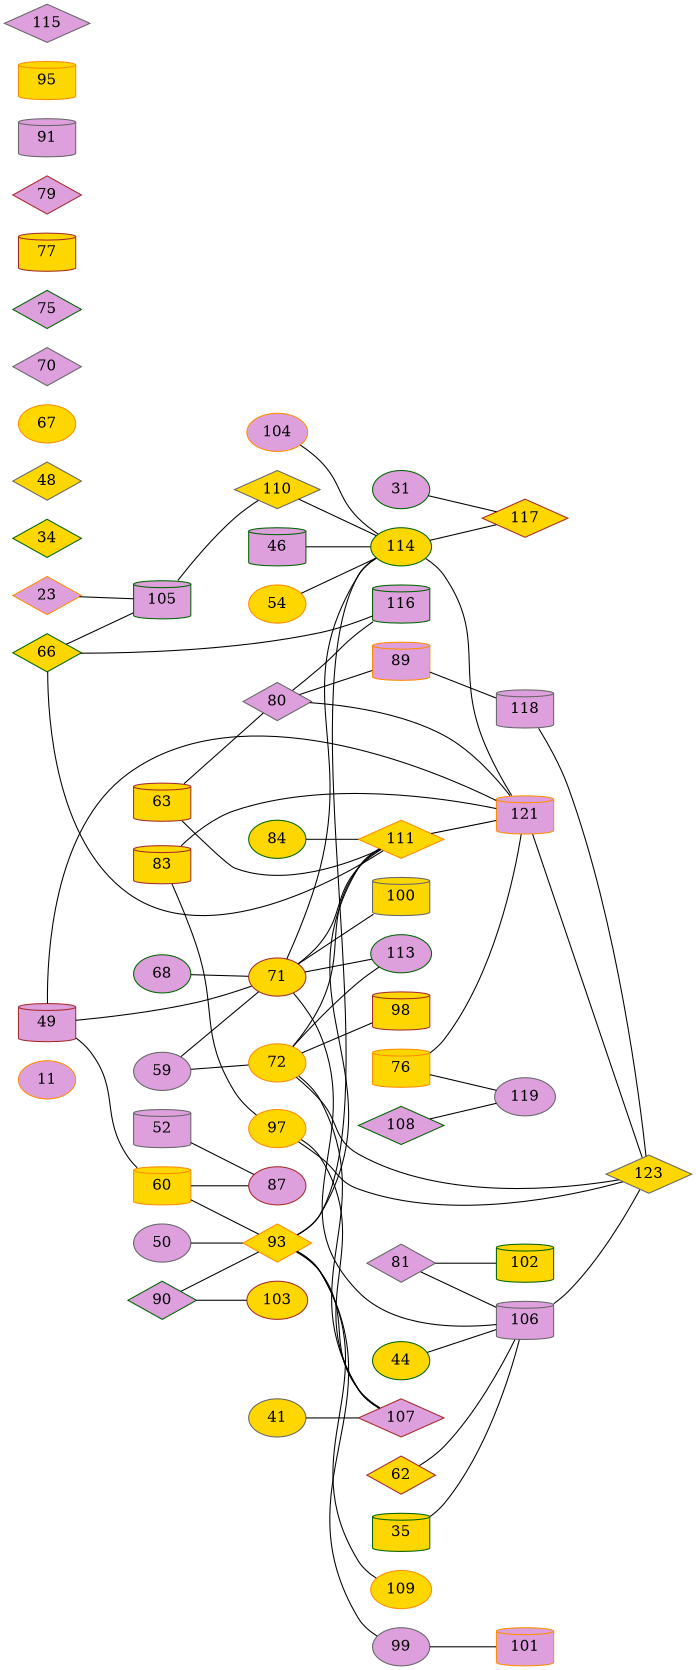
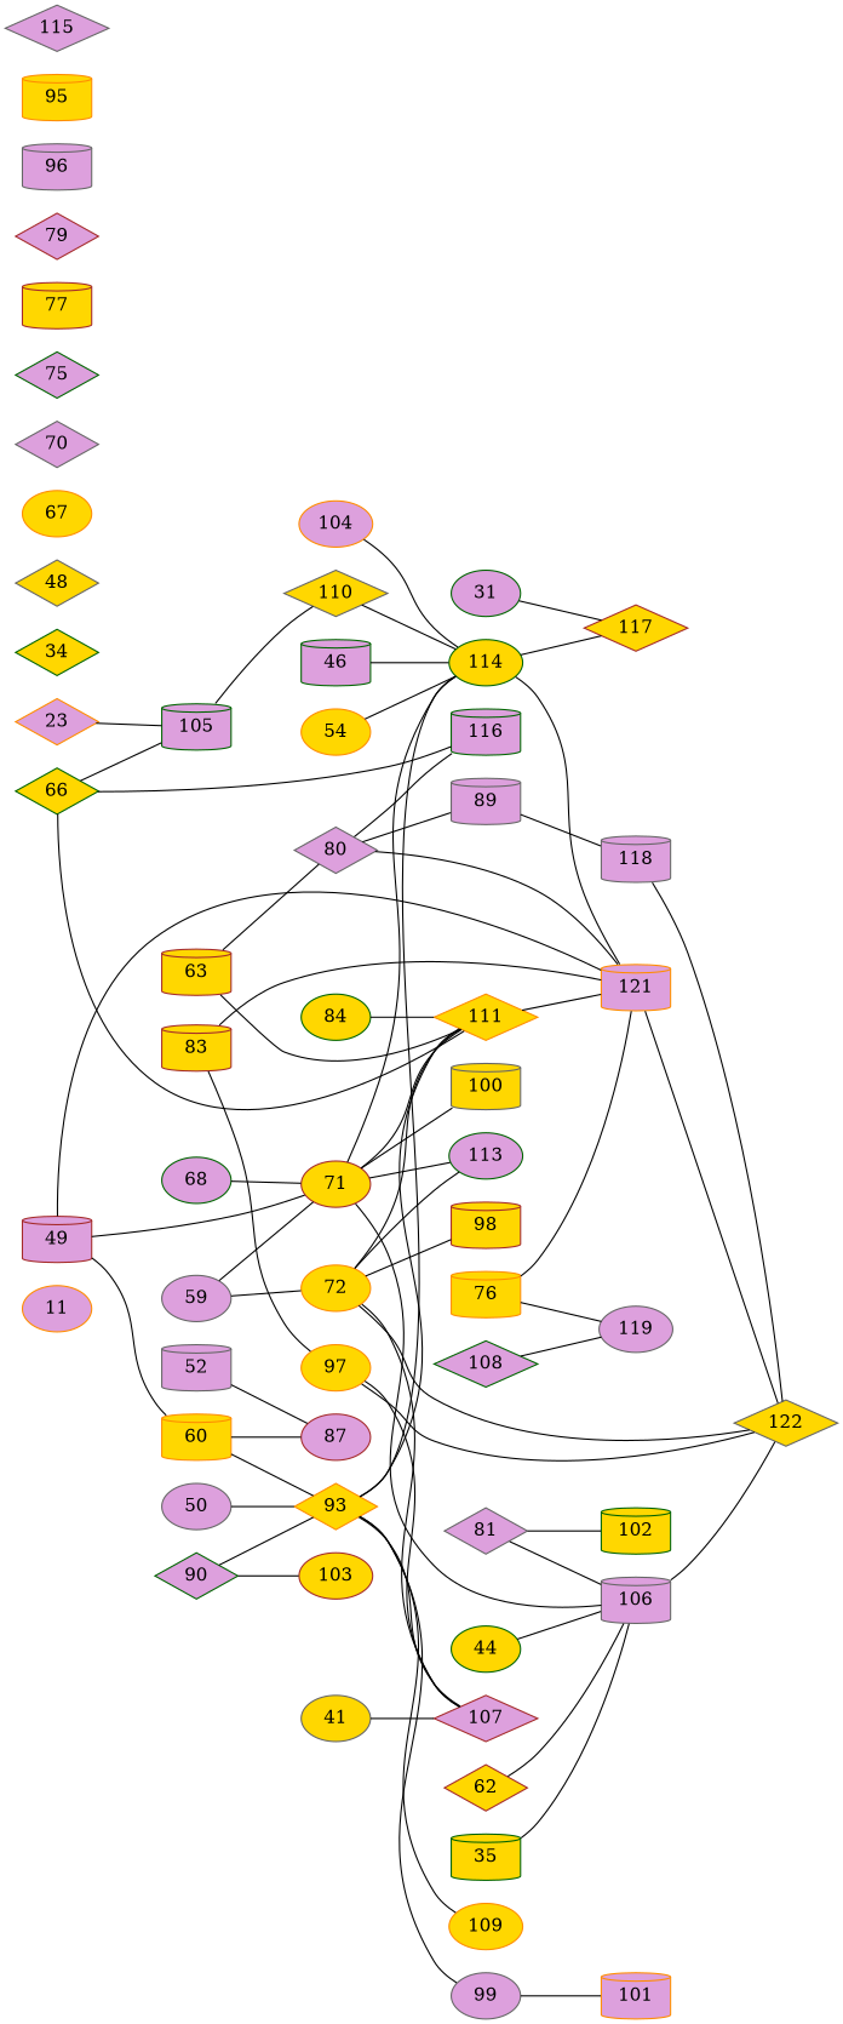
  graph {
    rankdir=LR
    node [color=gray40 fillcolor=plum shape=ellipse style=filled]
    11 [color=darkorange]
    105 [color=darkgreen shape=cylinder super="+21"]
    110 [fillcolor=gold shape=diamond super="+47"]
    23 [color=darkorange shape=diamond]
    31 [color=darkgreen super="+19"]
    117 [color=brown fillcolor=gold shape=diamond]
-   122 [fillcolor=gold shape=diamond super="+88+82" label=123]
+   122 [fillcolor=gold shape=diamond super="+88+82"]
    34 [color=darkgreen fillcolor=gold shape=diamond]
    106 [shape=cylinder super="+96"]
    35 [color=darkgreen fillcolor=gold shape=cylinder]
    107 [color=brown shape=diamond super="+92"]
    41 [fillcolor=gold]
    44 [color=darkgreen fillcolor=gold]
    114 [color=darkgreen fillcolor=gold super="+29+1+112"]
    121 [color=darkorange shape=cylinder super="+20+120"]
    46 [color=darkgreen shape=cylinder]
    48 [fillcolor=gold shape=diamond]
    49 [color=brown shape=cylinder super="+32"]
    60 [color=darkorange fillcolor=gold shape=cylinder super="+8"]
    71 [color=brown fillcolor=gold super="+22"]
    93 [color=darkorange fillcolor=gold shape=diamond super="+85"]
    87 [color=brown]
    111 [color=darkorange fillcolor=gold shape=diamond super="+6+78"]
    100 [fillcolor=gold shape=cylinder super="+58"]
    113 [color=darkgreen super="+24+94"]
    99 [super="+73"]
    109 [color=darkorange fillcolor=gold]
    50
    52 [shape=cylinder]
    54 [color=darkorange fillcolor=gold]
    59 [super="+51"]
    72 [color=darkorange fillcolor=gold super="+13+38+57+69"]
    98 [color=brown fillcolor=gold shape=cylinder]
    62 [color=brown fillcolor=gold shape=diamond]
    80 [shape=diamond super="+61"]
    116 [color=darkgreen shape=cylinder super="+36"]
-   89 [color=darkorange shape=cylinder super="+3+27"]
+   89 [shape=cylinder super="+3+27"]
    63 [color=brown fillcolor=gold shape=cylinder]
    66 [color=darkgreen fillcolor=gold shape=diamond]
    67 [color=darkorange fillcolor=gold super="+45"]
    68 [color=darkgreen super="+39"]
    70 [shape=diamond]
    75 [color=darkgreen shape=diamond]
    76 [color=darkorange fillcolor=gold shape=cylinder super="+74"]
    119
    77 [color=brown fillcolor=gold shape=cylinder]
    79 [color=brown shape=diamond]
    118 [shape=cylinder]
    81 [shape=diamond]
    102 [color=darkgreen fillcolor=gold shape=cylinder]
    83 [color=brown fillcolor=gold shape=cylinder]
    97 [color=darkorange fillcolor=gold]
    84 [color=darkgreen fillcolor=gold]
    90 [color=darkgreen shape=diamond super="+64+5"]
    103 [color=brown fillcolor=gold]
-   91 [shape=cylinder]
+   91 [shape=cylinder label=96]
    101 [color=darkorange shape=cylinder]
    95 [color=darkorange fillcolor=gold shape=cylinder]
    104 [color=darkorange]
    108 [color=darkgreen shape=diamond]
    115 [shape=diamond]
    105 -- 110
    110 -- 114
    23 -- 105
    31 -- 117
    106 -- 122 [weight=2]
    35 -- 106
    41 -- 107
    44 -- 106
    114 -- 117
    114 -- 121 [weight=2]
    121 -- 122 [weight=2]
    46 -- 114 [weight=2]
    49 -- 121
    49 -- 60
    49 -- 71
    60 -- 93 [weight=2]
    60 -- 87 [weight=2]
    71 -- 106
    71 -- 114 [weight=2]
    71 -- 111
    71 -- 100
    71 -- 113
    93 -- 107
    93 -- 114 [weight=3]
    93 -- 111
    93 -- 99
    93 -- 109
    111 -- 121 [weight=2]
    99 -- 101
    50 -- 93
    52 -- 87
    54 -- 114
    59 -- 71
    59 -- 72
    72 -- 122
    72 -- 107 [weight=2]
    72 -- 111 [weight=2]
    72 -- 113
    72 -- 98
    62 -- 106
    80 -- 121
    80 -- 116
    80 -- 89
    89 -- 118
    63 -- 111
    63 -- 80
    66 -- 105 [weight=2]
    66 -- 111
    66 -- 116
    68 -- 71
    76 -- 121
    76 -- 119
    118 -- 122
    81 -- 106
    81 -- 102
    83 -- 121
    83 -- 97
    97 -- 122
    97 -- 107
    84 -- 111
    90 -- 93
    90 -- 103
    104 -- 114
    108 -- 119
  }
